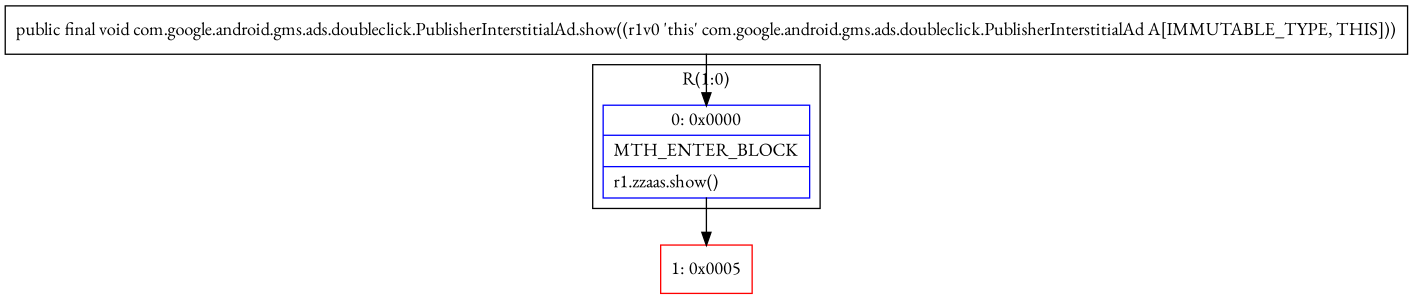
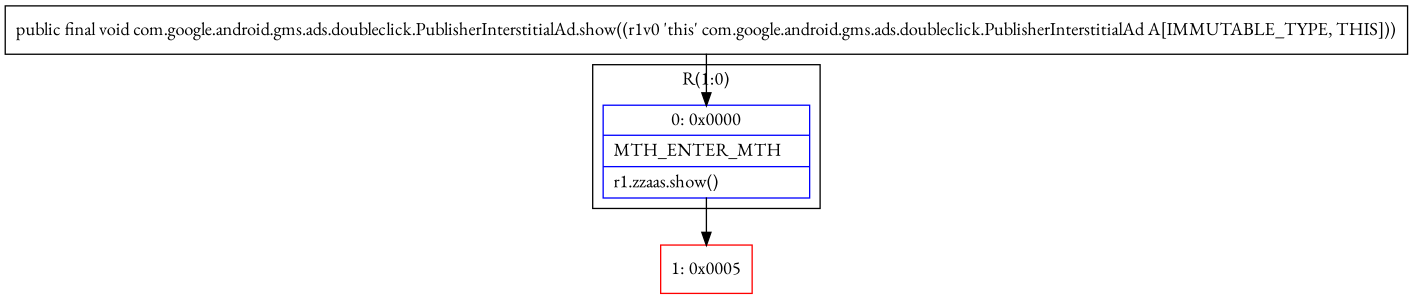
  digraph {
    fontname="EB Garamond"
    node [shape=record fontname="EB Garamond"]
    edge [fontname="EB Garamond"]
-   n1 [color=blue label="{0\:\ 0x0000|MTH_ENTER_BLOCK\l|r1.zzaas.show()\l}"]
+   n1 [color=blue label="{0\:\ 0x0000|MTH_ENTER_MTH\l|r1.zzaas.show()\l}"]
    n2 [color=red label="{1\:\ 0x0005}"]
    n3 [label="{public final void com.google.android.gms.ads.doubleclick.PublisherInterstitialAd.show((r1v0 'this' com.google.android.gms.ads.doubleclick.PublisherInterstitialAd A[IMMUTABLE_TYPE, THIS])) }"]
    subgraph cluster_1 {
      label="R(1:0)"
      n1
    }
    n1 -> n2
    n3 -> n1
  }
